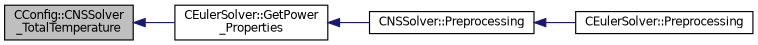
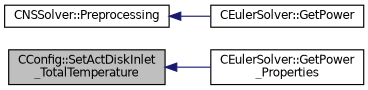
  digraph {
    rankdir=LR
    node [color=black fillcolor=white fontname=Helvetica fontsize=10 shape=record style=filled]
    edge [color=midnightblue dir=back fontname=Helvetica fontsize=10 labelfontname=Helvetica labelfontsize=10 style=solid]
-   n1 [fillcolor=grey75 fontcolor=black height=0.2 label="CConfig::CNSSolver\l_TotalTemperature" width=0.4]
+   n1 [fillcolor=grey75 fontcolor=black height=0.2 label="CConfig::SetActDiskInlet\l_TotalTemperature" width=0.4]
    n2 [height=0.2 label="CEulerSolver::GetPower\l_Properties" width=0.4]
    n3 [height=0.2 label="CNSSolver::Preprocessing" width=0.4]
-   n4 [height=0.2 label="CEulerSolver::Preprocessing" width=0.4]
+   n4 [height=0.2 label="CEulerSolver::GetPower" width=0.4]
    n1 -> n2
-   n2 -> n3
    n3 -> n4
  }
